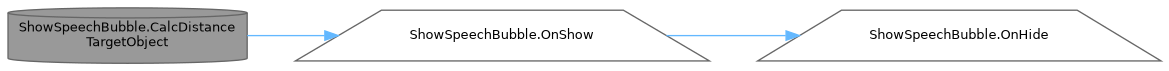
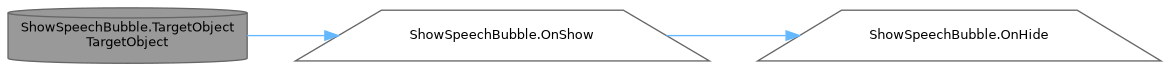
  digraph {
    rankdir=LR
    node [color=grey40 fillcolor=white fontname=Helvetica fontsize=10 shape=trapezium style=filled]
    edge [color=steelblue1 fontname=Helvetica fontsize=10 labelfontname=Helvetica labelfontsize=10 style=solid]
-   n1 [color=gray40 fillcolor=grey60 fontcolor=black height=0.2 label="ShowSpeechBubble.CalcDistance\lTargetObject" shape=cylinder width=0.4]
+   n1 [color=gray40 fillcolor=grey60 fontcolor=black height=0.2 label="ShowSpeechBubble.TargetObject\lTargetObject" shape=cylinder width=0.4]
    n2 [height=0.2 label="ShowSpeechBubble.OnShow" width=0.4]
    n3 [height=0.2 label="ShowSpeechBubble.OnHide" width=0.4]
    n1 -> n2
    n2 -> n3
  }
